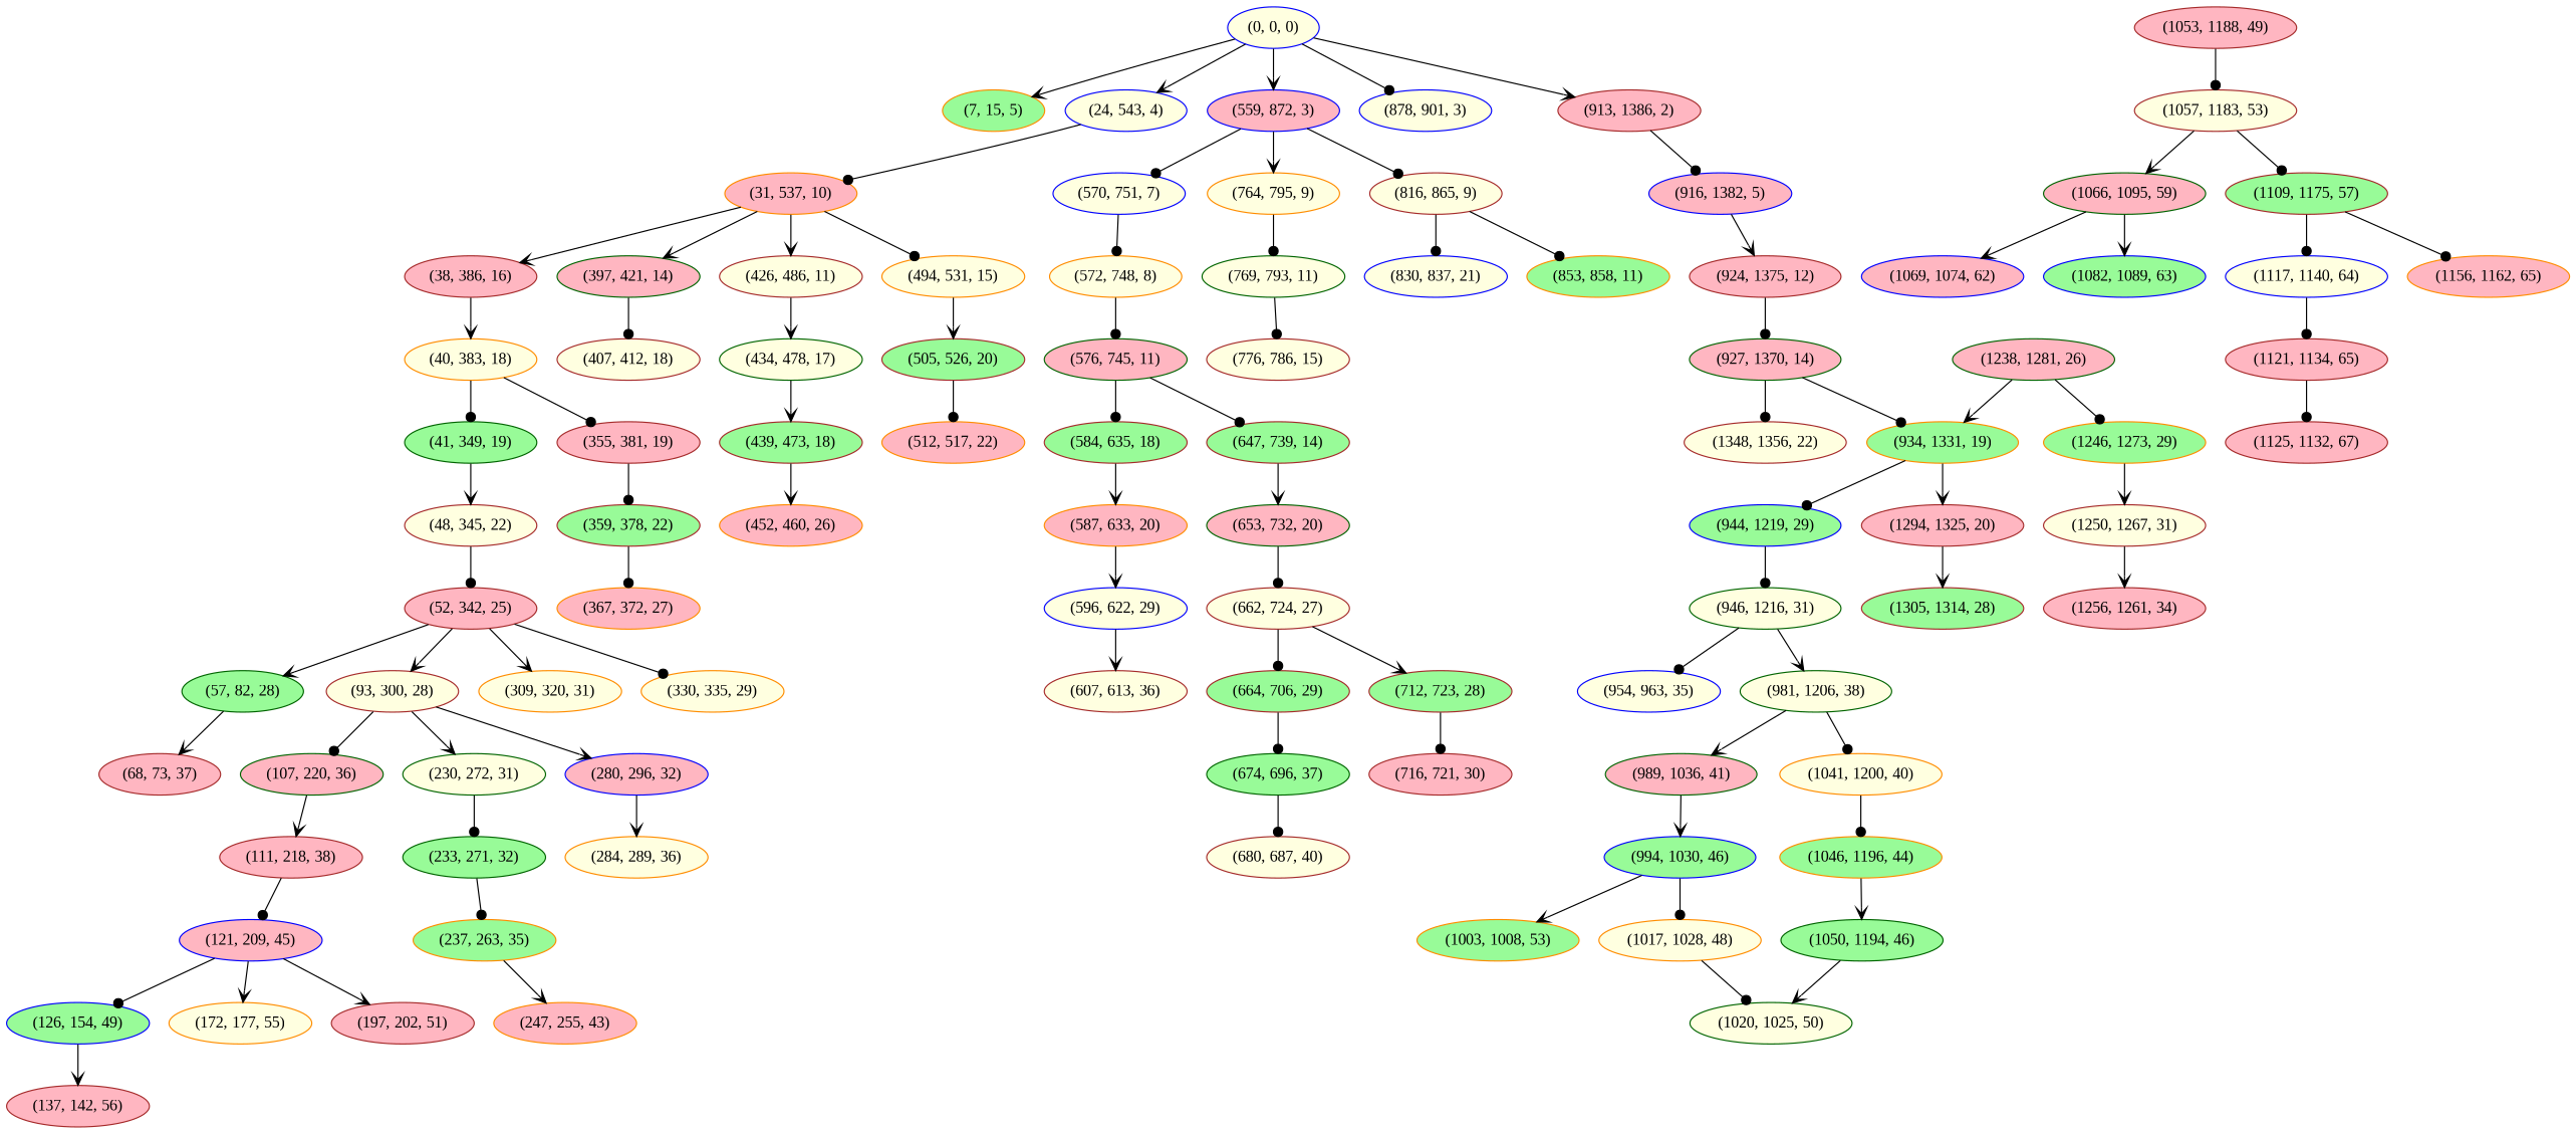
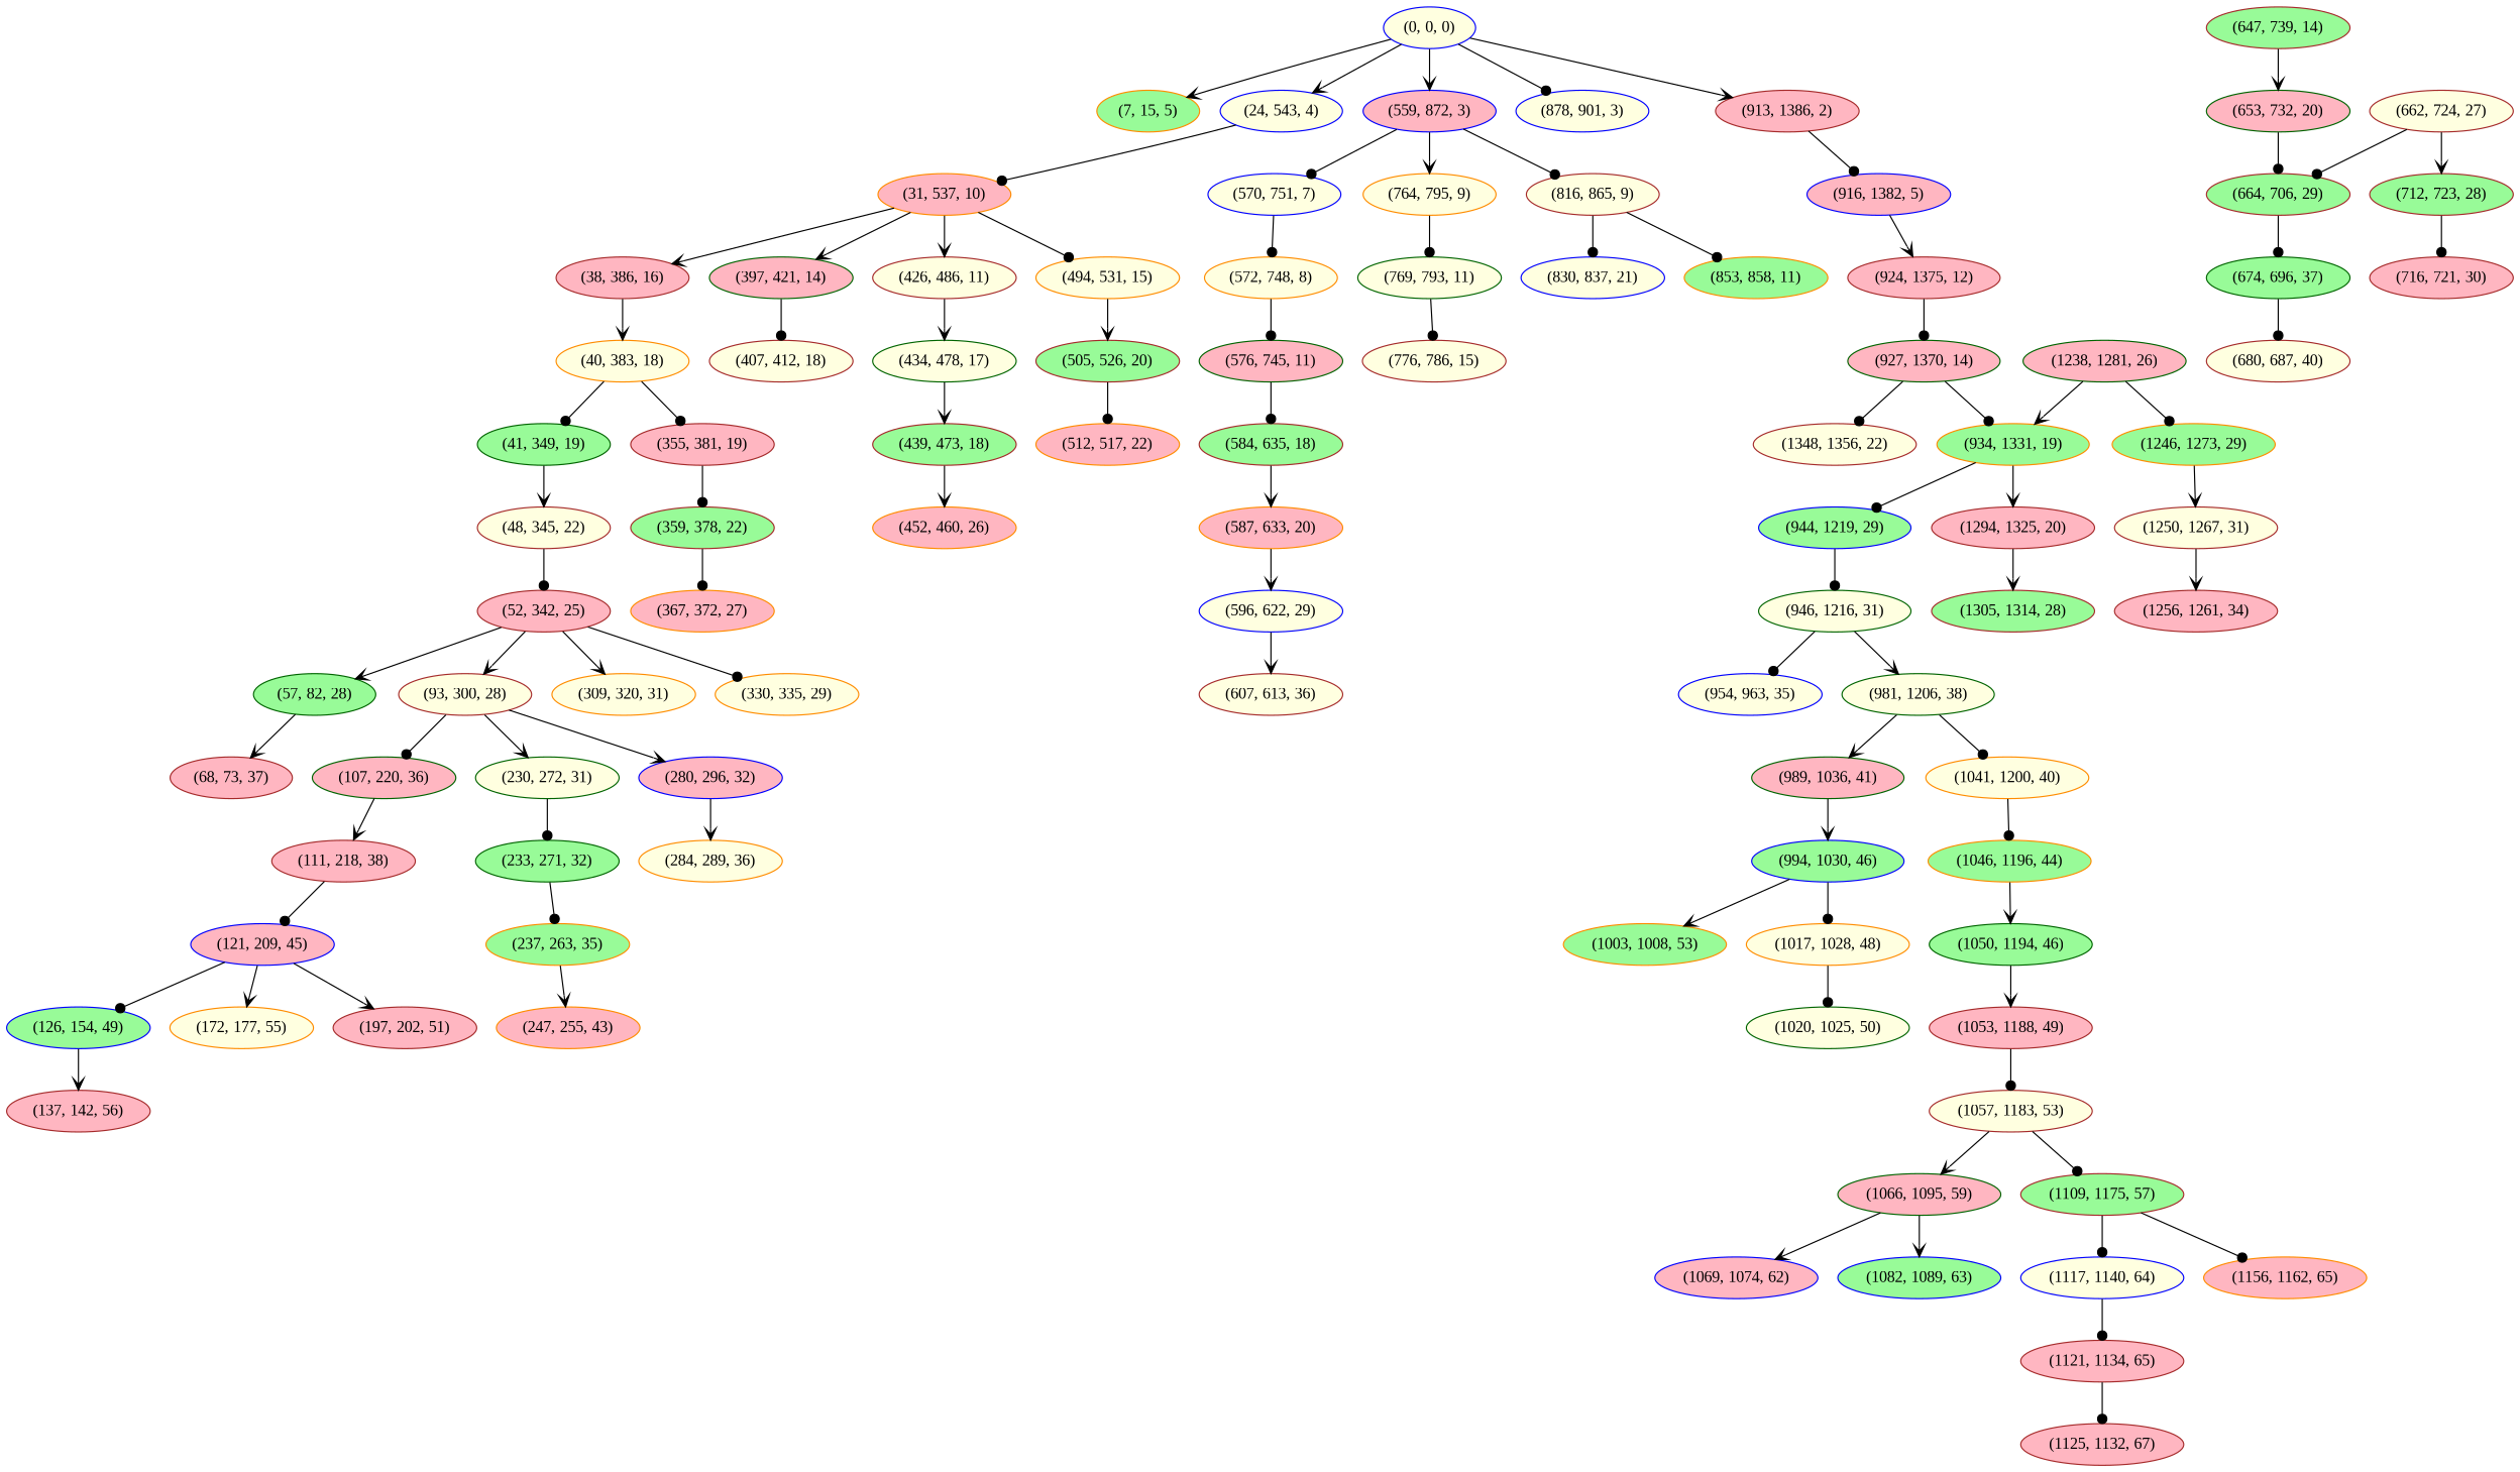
  digraph {
    fontname="Liberation Serif"
    node [color=brown fillcolor=lightyellow fontname="Liberation Serif" style=filled]
    edge [arrowhead=dot fontname="Liberation Serif"]
    "(0, 0, 0)" [color=blue]
    "(7, 15, 5)" [color=darkorange fillcolor=palegreen]
    "(24, 543, 4)" [color=blue]
    "(559, 872, 3)" [color=blue fillcolor=lightpink]
    "(878, 901, 3)" [color=blue]
    "(913, 1386, 2)" [fillcolor=lightpink]
    "(31, 537, 10)" [color=darkorange fillcolor=lightpink]
    "(570, 751, 7)" [color=blue]
    "(764, 795, 9)" [color=darkorange]
    "(816, 865, 9)"
    "(916, 1382, 5)" [color=blue fillcolor=lightpink]
    "(38, 386, 16)" [fillcolor=lightpink]
    "(397, 421, 14)" [color=darkgreen fillcolor=lightpink]
    "(426, 486, 11)"
    "(494, 531, 15)" [color=darkorange]
    "(40, 383, 18)" [color=darkorange]
    "(407, 412, 18)"
    "(434, 478, 17)" [color=darkgreen]
    "(505, 526, 20)" [fillcolor=palegreen]
    "(41, 349, 19)" [color=darkgreen fillcolor=palegreen]
    "(355, 381, 19)" [fillcolor=lightpink]
    "(48, 345, 22)"
    "(359, 378, 22)" [fillcolor=palegreen]
    "(52, 342, 25)" [fillcolor=lightpink]
    "(57, 82, 28)" [color=darkgreen fillcolor=palegreen]
    "(93, 300, 28)"
    "(309, 320, 31)" [color=darkorange]
    "(330, 335, 29)" [color=darkorange]
    "(68, 73, 37)" [fillcolor=lightpink]
    "(107, 220, 36)" [color=darkgreen fillcolor=lightpink]
    "(230, 272, 31)" [color=darkgreen]
    "(280, 296, 32)" [color=blue fillcolor=lightpink]
    "(111, 218, 38)" [fillcolor=lightpink]
    "(233, 271, 32)" [color=darkgreen fillcolor=palegreen]
    "(284, 289, 36)" [color=darkorange]
    "(121, 209, 45)" [color=blue fillcolor=lightpink]
    "(126, 154, 49)" [color=blue fillcolor=palegreen]
    "(172, 177, 55)" [color=darkorange]
    "(197, 202, 51)" [fillcolor=lightpink]
    "(137, 142, 56)" [fillcolor=lightpink]
    "(237, 263, 35)" [color=darkorange fillcolor=palegreen]
    "(247, 255, 43)" [color=darkorange fillcolor=lightpink]
    "(367, 372, 27)" [color=darkorange fillcolor=lightpink]
    "(439, 473, 18)" [fillcolor=palegreen]
    "(452, 460, 26)" [color=darkorange fillcolor=lightpink]
    "(512, 517, 22)" [color=darkorange fillcolor=lightpink]
    "(572, 748, 8)" [color=darkorange]
    "(769, 793, 11)" [color=darkgreen]
    "(830, 837, 21)" [color=blue]
    "(853, 858, 11)" [color=darkorange fillcolor=palegreen]
    "(576, 745, 11)" [color=darkgreen fillcolor=lightpink]
    "(584, 635, 18)" [fillcolor=palegreen]
    "(647, 739, 14)" [fillcolor=palegreen]
    "(587, 633, 20)" [color=darkorange fillcolor=lightpink]
    "(653, 732, 20)" [color=darkgreen fillcolor=lightpink]
    "(596, 622, 29)" [color=blue]
    "(607, 613, 36)"
    "(662, 724, 27)"
    "(664, 706, 29)" [fillcolor=palegreen]
    "(712, 723, 28)" [fillcolor=palegreen]
    "(674, 696, 37)" [color=darkgreen fillcolor=palegreen]
    "(716, 721, 30)" [fillcolor=lightpink]
    "(680, 687, 40)"
    "(776, 786, 15)"
    "(924, 1375, 12)" [fillcolor=lightpink]
    "(927, 1370, 14)" [color=darkgreen fillcolor=lightpink]
    "(934, 1331, 19)" [color=darkorange fillcolor=palegreen]
    "(1348, 1356, 22)"
    "(944, 1219, 29)" [color=blue fillcolor=palegreen]
    "(1294, 1325, 20)" [fillcolor=lightpink]
    "(946, 1216, 31)" [color=darkgreen]
    "(1238, 1281, 26)" [color=darkgreen fillcolor=lightpink]
    "(1246, 1273, 29)" [color=darkorange fillcolor=palegreen]
    "(1305, 1314, 28)" [fillcolor=palegreen]
    "(954, 963, 35)" [color=blue]
    "(981, 1206, 38)" [color=darkgreen]
    "(989, 1036, 41)" [color=darkgreen fillcolor=lightpink]
    "(1041, 1200, 40)" [color=darkorange]
    "(994, 1030, 46)" [color=blue fillcolor=palegreen]
    "(1046, 1196, 44)" [color=darkorange fillcolor=palegreen]
    "(1003, 1008, 53)" [color=darkorange fillcolor=palegreen]
    "(1017, 1028, 48)" [color=darkorange]
    "(1020, 1025, 50)" [color=darkgreen]
    "(1050, 1194, 46)" [color=darkgreen fillcolor=palegreen]
    "(1053, 1188, 49)" [fillcolor=lightpink]
    "(1057, 1183, 53)"
    "(1066, 1095, 59)" [color=darkgreen fillcolor=lightpink]
    "(1109, 1175, 57)" [fillcolor=palegreen]
    "(1069, 1074, 62)" [color=blue fillcolor=lightpink]
    "(1082, 1089, 63)" [color=blue fillcolor=palegreen]
    "(1117, 1140, 64)" [color=blue]
    "(1156, 1162, 65)" [color=darkorange fillcolor=lightpink]
    "(1121, 1134, 65)" [fillcolor=lightpink]
    "(1125, 1132, 67)" [fillcolor=lightpink]
    "(1250, 1267, 31)"
    "(1256, 1261, 34)" [fillcolor=lightpink]
    "(0, 0, 0)" -> "(7, 15, 5)" [arrowhead=vee]
    "(0, 0, 0)" -> "(24, 543, 4)" [arrowhead=vee]
    "(0, 0, 0)" -> "(559, 872, 3)" [arrowhead=vee]
    "(0, 0, 0)" -> "(878, 901, 3)"
    "(0, 0, 0)" -> "(913, 1386, 2)" [arrowhead=vee]
    "(24, 543, 4)" -> "(31, 537, 10)"
    "(559, 872, 3)" -> "(570, 751, 7)"
    "(559, 872, 3)" -> "(764, 795, 9)" [arrowhead=vee]
    "(559, 872, 3)" -> "(816, 865, 9)"
    "(913, 1386, 2)" -> "(916, 1382, 5)"
    "(31, 537, 10)" -> "(38, 386, 16)" [arrowhead=vee]
    "(31, 537, 10)" -> "(397, 421, 14)" [arrowhead=vee]
    "(31, 537, 10)" -> "(426, 486, 11)" [arrowhead=vee]
    "(31, 537, 10)" -> "(494, 531, 15)"
    "(570, 751, 7)" -> "(572, 748, 8)"
    "(764, 795, 9)" -> "(769, 793, 11)"
    "(816, 865, 9)" -> "(830, 837, 21)"
    "(816, 865, 9)" -> "(853, 858, 11)"
    "(916, 1382, 5)" -> "(924, 1375, 12)" [arrowhead=vee]
    "(38, 386, 16)" -> "(40, 383, 18)" [arrowhead=vee]
    "(397, 421, 14)" -> "(407, 412, 18)"
    "(426, 486, 11)" -> "(434, 478, 17)" [arrowhead=vee]
    "(494, 531, 15)" -> "(505, 526, 20)" [arrowhead=vee]
    "(40, 383, 18)" -> "(41, 349, 19)"
    "(40, 383, 18)" -> "(355, 381, 19)"
    "(434, 478, 17)" -> "(439, 473, 18)" [arrowhead=vee]
    "(505, 526, 20)" -> "(512, 517, 22)"
    "(41, 349, 19)" -> "(48, 345, 22)" [arrowhead=vee]
    "(355, 381, 19)" -> "(359, 378, 22)"
    "(48, 345, 22)" -> "(52, 342, 25)"
    "(359, 378, 22)" -> "(367, 372, 27)"
    "(52, 342, 25)" -> "(57, 82, 28)" [arrowhead=vee]
    "(52, 342, 25)" -> "(93, 300, 28)" [arrowhead=vee]
    "(52, 342, 25)" -> "(309, 320, 31)" [arrowhead=vee]
    "(52, 342, 25)" -> "(330, 335, 29)"
    "(57, 82, 28)" -> "(68, 73, 37)" [arrowhead=vee]
    "(93, 300, 28)" -> "(107, 220, 36)"
    "(93, 300, 28)" -> "(230, 272, 31)" [arrowhead=vee]
    "(93, 300, 28)" -> "(280, 296, 32)" [arrowhead=vee]
    "(107, 220, 36)" -> "(111, 218, 38)" [arrowhead=vee]
    "(230, 272, 31)" -> "(233, 271, 32)"
    "(280, 296, 32)" -> "(284, 289, 36)" [arrowhead=vee]
    "(111, 218, 38)" -> "(121, 209, 45)"
    "(233, 271, 32)" -> "(237, 263, 35)"
    "(121, 209, 45)" -> "(126, 154, 49)"
    "(121, 209, 45)" -> "(172, 177, 55)" [arrowhead=vee]
    "(121, 209, 45)" -> "(197, 202, 51)" [arrowhead=vee]
    "(126, 154, 49)" -> "(137, 142, 56)" [arrowhead=vee]
    "(237, 263, 35)" -> "(247, 255, 43)" [arrowhead=vee]
    "(439, 473, 18)" -> "(452, 460, 26)" [arrowhead=vee]
    "(572, 748, 8)" -> "(576, 745, 11)"
    "(769, 793, 11)" -> "(776, 786, 15)"
    "(576, 745, 11)" -> "(584, 635, 18)"
-   "(576, 745, 11)" -> "(647, 739, 14)"
    "(584, 635, 18)" -> "(587, 633, 20)" [arrowhead=vee]
    "(647, 739, 14)" -> "(653, 732, 20)" [arrowhead=vee]
    "(587, 633, 20)" -> "(596, 622, 29)" [arrowhead=vee]
-   "(653, 732, 20)" -> "(662, 724, 27)"
+   "(653, 732, 20)" -> "(664, 706, 29)"
    "(596, 622, 29)" -> "(607, 613, 36)" [arrowhead=vee]
    "(662, 724, 27)" -> "(664, 706, 29)"
    "(662, 724, 27)" -> "(712, 723, 28)" [arrowhead=vee]
    "(664, 706, 29)" -> "(674, 696, 37)"
    "(712, 723, 28)" -> "(716, 721, 30)"
    "(674, 696, 37)" -> "(680, 687, 40)"
    "(924, 1375, 12)" -> "(927, 1370, 14)"
    "(927, 1370, 14)" -> "(934, 1331, 19)"
    "(927, 1370, 14)" -> "(1348, 1356, 22)"
    "(934, 1331, 19)" -> "(944, 1219, 29)"
    "(934, 1331, 19)" -> "(1294, 1325, 20)" [arrowhead=vee]
    "(944, 1219, 29)" -> "(946, 1216, 31)"
    "(1294, 1325, 20)" -> "(1305, 1314, 28)" [arrowhead=vee]
    "(946, 1216, 31)" -> "(954, 963, 35)"
    "(946, 1216, 31)" -> "(981, 1206, 38)" [arrowhead=vee]
    "(1238, 1281, 26)" -> "(934, 1331, 19)" [arrowhead=vee]
    "(1238, 1281, 26)" -> "(1246, 1273, 29)"
    "(1246, 1273, 29)" -> "(1250, 1267, 31)" [arrowhead=vee]
    "(981, 1206, 38)" -> "(989, 1036, 41)" [arrowhead=vee]
    "(981, 1206, 38)" -> "(1041, 1200, 40)"
    "(989, 1036, 41)" -> "(994, 1030, 46)" [arrowhead=vee]
    "(1041, 1200, 40)" -> "(1046, 1196, 44)"
    "(994, 1030, 46)" -> "(1003, 1008, 53)" [arrowhead=vee]
    "(994, 1030, 46)" -> "(1017, 1028, 48)"
    "(1046, 1196, 44)" -> "(1050, 1194, 46)" [arrowhead=vee]
    "(1017, 1028, 48)" -> "(1020, 1025, 50)"
-   "(1050, 1194, 46)" -> "(1020, 1025, 50)" [arrowhead=vee]
+   "(1050, 1194, 46)" -> "(1053, 1188, 49)" [arrowhead=vee]
    "(1053, 1188, 49)" -> "(1057, 1183, 53)"
    "(1057, 1183, 53)" -> "(1066, 1095, 59)" [arrowhead=vee]
    "(1057, 1183, 53)" -> "(1109, 1175, 57)"
    "(1066, 1095, 59)" -> "(1069, 1074, 62)" [arrowhead=vee]
    "(1066, 1095, 59)" -> "(1082, 1089, 63)" [arrowhead=vee]
    "(1109, 1175, 57)" -> "(1117, 1140, 64)"
    "(1109, 1175, 57)" -> "(1156, 1162, 65)"
    "(1117, 1140, 64)" -> "(1121, 1134, 65)"
    "(1121, 1134, 65)" -> "(1125, 1132, 67)"
    "(1250, 1267, 31)" -> "(1256, 1261, 34)" [arrowhead=vee]
  }
